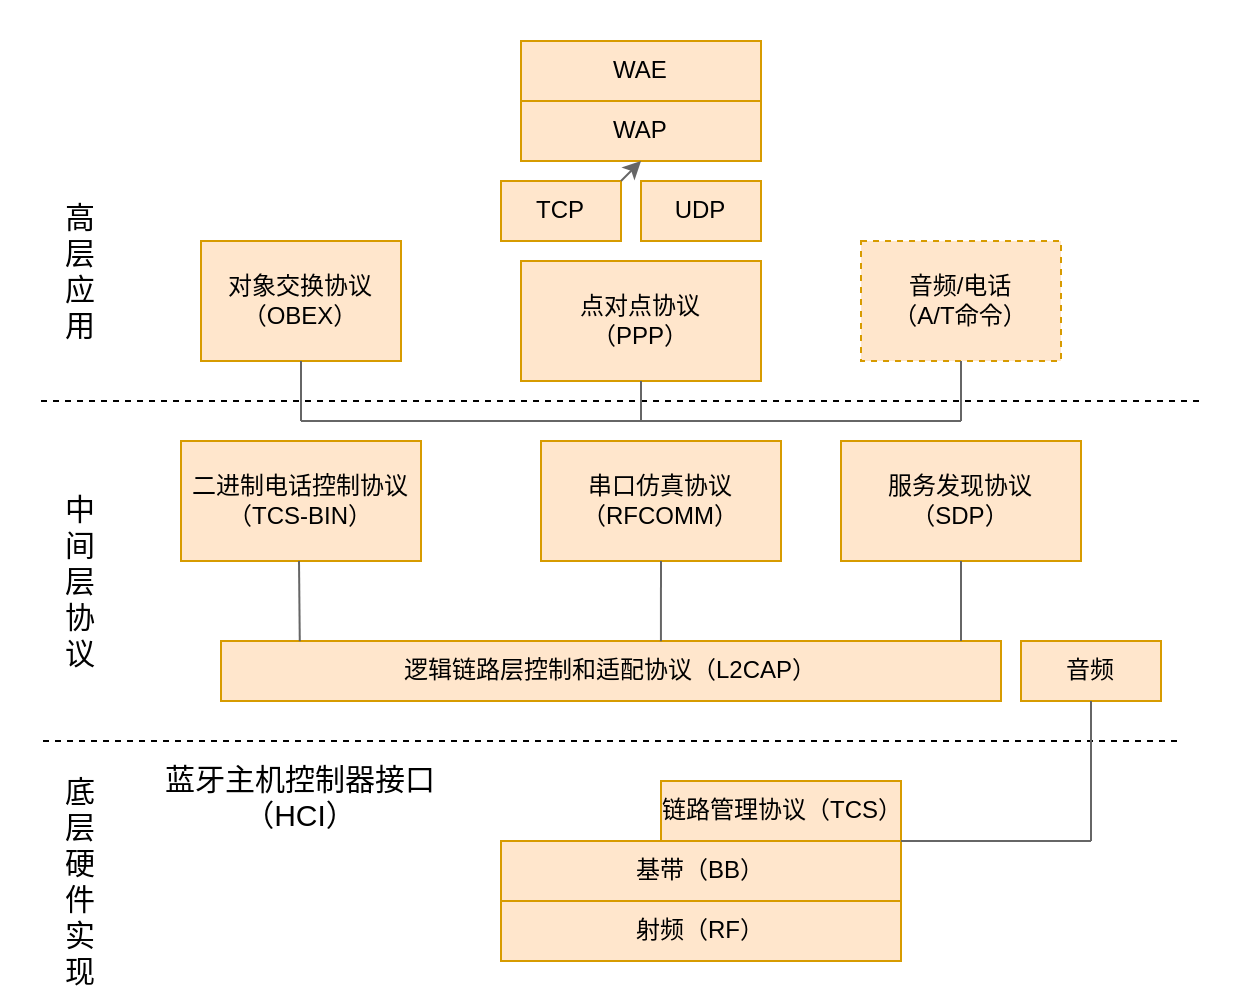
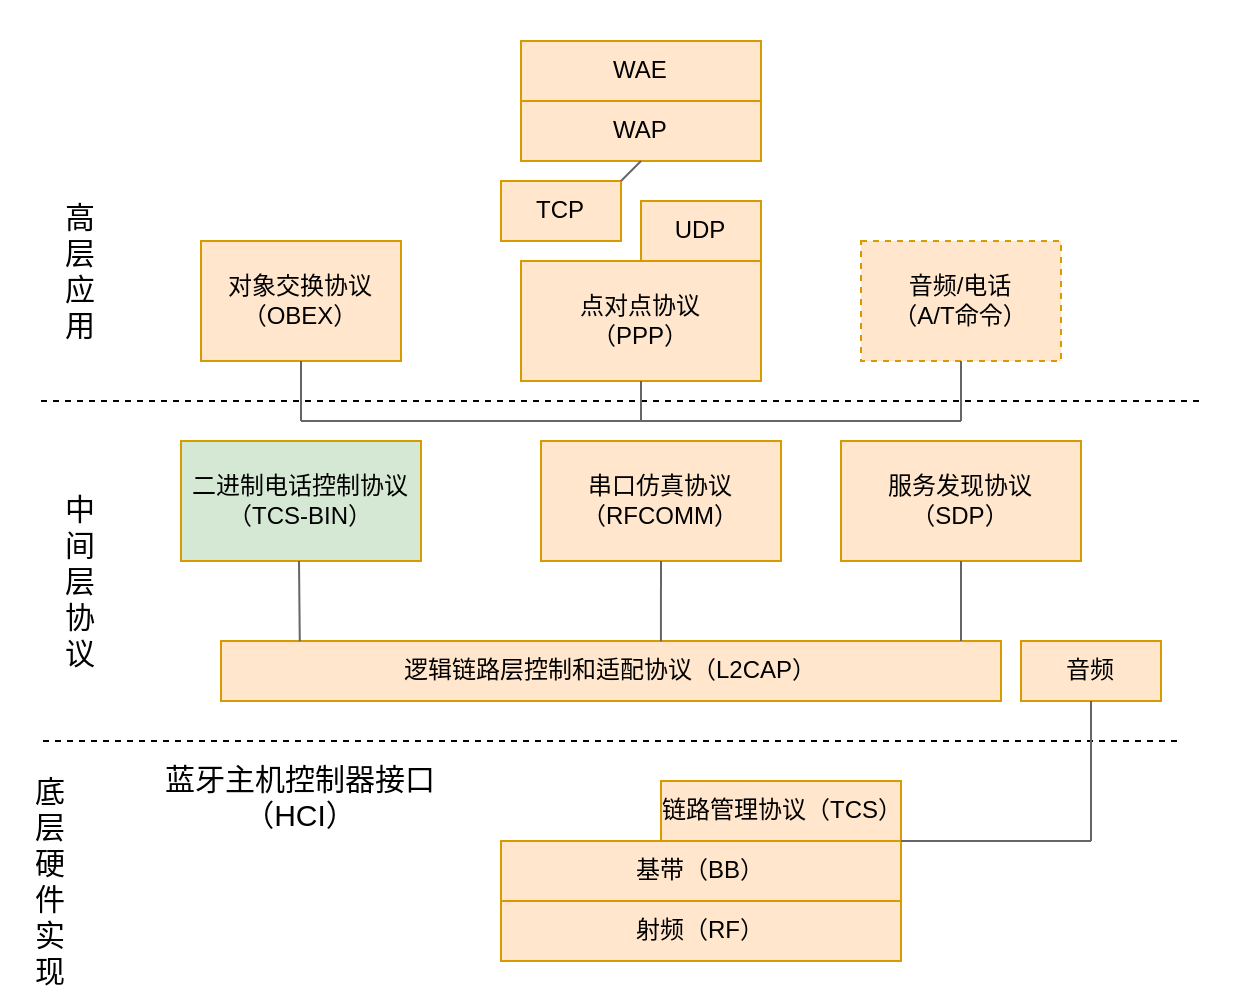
  <mxCell id="0" />
  <mxCell id="1" parent="0" />
  <mxCell id="2" value="对象交换协议（OBEX）" style="rounded=0;whiteSpace=wrap;html=1;fillColor=#ffe6cc;strokeColor=#d79b00;" vertex="1" parent="1"><mxGeometry x="100" y="120" width="100" height="60" as="geometry" /></mxCell>
  <mxCell id="3" value="WAE" style="rounded=0;whiteSpace=wrap;html=1;fillColor=#ffe6cc;strokeColor=#d79b00;" vertex="1" parent="1"><mxGeometry x="260" y="20" width="120" height="30" as="geometry" /></mxCell>
  <mxCell id="4" value="WAP" style="rounded=0;whiteSpace=wrap;html=1;fillColor=#ffe6cc;strokeColor=#d79b00;" vertex="1" parent="1"><mxGeometry x="260" y="50" width="120" height="30" as="geometry" /></mxCell>
  <mxCell id="5" value="TCP" style="rounded=0;whiteSpace=wrap;html=1;fillColor=#ffe6cc;strokeColor=#d79b00;" vertex="1" parent="1"><mxGeometry x="250" y="90" width="60" height="30" as="geometry" /></mxCell>
- <mxCell id="6" value="UDP" style="rounded=0;whiteSpace=wrap;html=1;fillColor=#ffe6cc;strokeColor=#d79b00;" vertex="1" parent="1"><mxGeometry x="320" y="90" width="60" height="30" as="geometry" /></mxCell>
+ <mxCell id="6" value="UDP" style="rounded=0;whiteSpace=wrap;html=1;fillColor=#ffe6cc;strokeColor=#d79b00;" vertex="1" parent="1"><mxGeometry x="320" y="100" width="60" height="30" as="geometry" /></mxCell>
  <mxCell id="7" value="点对点协议&lt;br&gt;（PPP）" style="rounded=0;whiteSpace=wrap;html=1;fillColor=#ffe6cc;strokeColor=#d79b00;" vertex="1" parent="1"><mxGeometry x="260" y="130" width="120" height="60" as="geometry" /></mxCell>
  <mxCell id="8" value="音频/电话&lt;br&gt;（A/T命令）" style="rounded=0;whiteSpace=wrap;html=1;fillColor=#ffe6cc;strokeColor=#d79b00;dashed=1;" vertex="1" parent="1"><mxGeometry x="430" y="120" width="100" height="60" as="geometry" /></mxCell>
- <mxCell id="9" value="二进制电话控制协议&lt;br&gt;（TCS-BIN）" style="rounded=0;whiteSpace=wrap;html=1;fillColor=#ffe6cc;strokeColor=#d79b00;" vertex="1" parent="1"><mxGeometry x="90" y="220" width="120" height="60" as="geometry" /></mxCell>
+ <mxCell id="9" value="二进制电话控制协议&lt;br&gt;（TCS-BIN）" style="rounded=0;whiteSpace=wrap;html=1;fillColor=#d5e8d4;strokeColor=#d79b00;" vertex="1" parent="1"><mxGeometry x="90" y="220" width="120" height="60" as="geometry" /></mxCell>
  <mxCell id="10" value="串口仿真协议&lt;br&gt;（RFCOMM）" style="rounded=0;whiteSpace=wrap;html=1;fillColor=#ffe6cc;strokeColor=#d79b00;" vertex="1" parent="1"><mxGeometry x="270" y="220" width="120" height="60" as="geometry" /></mxCell>
  <mxCell id="11" value="服务发现协议&lt;br&gt;（SDP）" style="rounded=0;whiteSpace=wrap;html=1;fillColor=#ffe6cc;strokeColor=#d79b00;" vertex="1" parent="1"><mxGeometry x="420" y="220" width="120" height="60" as="geometry" /></mxCell>
  <mxCell id="12" value="逻辑链路层控制和适配协议（L2CAP）" style="rounded=0;whiteSpace=wrap;html=1;fillColor=#ffe6cc;strokeColor=#d79b00;" vertex="1" parent="1"><mxGeometry x="110" y="320" width="390" height="30" as="geometry" /></mxCell>
  <mxCell id="13" value="音频" style="rounded=0;whiteSpace=wrap;html=1;fillColor=#ffe6cc;strokeColor=#d79b00;" vertex="1" parent="1"><mxGeometry x="510" y="320" width="70" height="30" as="geometry" /></mxCell>
  <mxCell id="14" value="基带（BB）" style="rounded=0;whiteSpace=wrap;html=1;fillColor=#ffe6cc;strokeColor=#d79b00;" vertex="1" parent="1"><mxGeometry x="250" y="420" width="200" height="30" as="geometry" /></mxCell>
  <mxCell id="15" value="射频（RF）" style="rounded=0;whiteSpace=wrap;html=1;fillColor=#ffe6cc;strokeColor=#d79b00;" vertex="1" parent="1"><mxGeometry x="250" y="450" width="200" height="30" as="geometry" /></mxCell>
  <mxCell id="16" value="链路管理协议（TCS）" style="rounded=0;whiteSpace=wrap;html=1;fillColor=#ffe6cc;strokeColor=#d79b00;" vertex="1" parent="1"><mxGeometry x="330" y="390" width="120" height="30" as="geometry" /></mxCell>
  <mxCell id="17" value="" style="endArrow=none;dashed=1;html=1;rounded=0;" edge="1" parent="1"><mxGeometry width="50" height="50" relative="1" as="geometry"><mxPoint x="20" y="200" as="sourcePoint" /><mxPoint x="600" y="200" as="targetPoint" /></mxGeometry></mxCell>
  <mxCell id="18" value="高层应用" style="text;html=1;strokeColor=none;fillColor=none;align=center;verticalAlign=middle;whiteSpace=wrap;rounded=0;fontSize=15;" vertex="1" parent="1"><mxGeometry x="30" y="95" width="20" height="80" as="geometry" /></mxCell>
  <mxCell id="19" value="中间层协议" style="text;html=1;strokeColor=none;fillColor=none;align=center;verticalAlign=middle;whiteSpace=wrap;rounded=0;fontSize=15;" vertex="1" parent="1"><mxGeometry x="30" y="250" width="20" height="80" as="geometry" /></mxCell>
- <mxCell id="20" value="底层硬件实现" style="text;html=1;strokeColor=none;fillColor=none;align=center;verticalAlign=middle;whiteSpace=wrap;rounded=0;fontSize=15;" vertex="1" parent="1"><mxGeometry x="30" y="400" width="20" height="80" as="geometry" /></mxCell>
+ <mxCell id="20" value="底层硬件实现" style="text;html=1;strokeColor=none;fillColor=none;align=center;verticalAlign=middle;whiteSpace=wrap;rounded=0;fontSize=15;" vertex="1" parent="1"><mxGeometry x="15" y="400" width="20" height="80" as="geometry" /></mxCell>
  <mxCell id="21" value="" style="endArrow=none;dashed=1;html=1;rounded=0;" edge="1" parent="1"><mxGeometry width="50" height="50" relative="1" as="geometry"><mxPoint x="21" y="370" as="sourcePoint" /><mxPoint x="591" y="370" as="targetPoint" /></mxGeometry></mxCell>
- <mxCell id="22" value="" style="endArrow=classic;html=1;rounded=0;entryX=0.5;entryY=1;entryDx=0;entryDy=0;exitX=1;exitY=0;exitDx=0;exitDy=0;strokeColor=#666666;" edge="1" parent="1" source="5" target="4"><mxGeometry width="50" height="50" relative="1" as="geometry"><mxPoint x="340" y="360" as="sourcePoint" /><mxPoint x="390" y="310" as="targetPoint" /></mxGeometry></mxCell>
+ <mxCell id="22" value="" style="endArrow=none;html=1;rounded=0;entryX=0.5;entryY=1;entryDx=0;entryDy=0;exitX=1;exitY=0;exitDx=0;exitDy=0;strokeColor=#666666;" edge="1" parent="1" source="5" target="4"><mxGeometry width="50" height="50" relative="1" as="geometry"><mxPoint x="340" y="360" as="sourcePoint" /><mxPoint x="390" y="310" as="targetPoint" /></mxGeometry></mxCell>
  <mxCell id="23" value="" style="endArrow=none;html=1;rounded=0;exitX=0.5;exitY=1;exitDx=0;exitDy=0;strokeColor=#666666;" edge="1" parent="1" source="2"><mxGeometry width="50" height="50" relative="1" as="geometry"><mxPoint x="340" y="360" as="sourcePoint" /><mxPoint x="150" y="210" as="targetPoint" /></mxGeometry></mxCell>
  <mxCell id="24" value="" style="endArrow=none;html=1;rounded=0;exitX=0.5;exitY=1;exitDx=0;exitDy=0;strokeColor=#666666;" edge="1" parent="1" source="7"><mxGeometry width="50" height="50" relative="1" as="geometry"><mxPoint x="160" y="190" as="sourcePoint" /><mxPoint x="320" y="210" as="targetPoint" /></mxGeometry></mxCell>
  <mxCell id="25" value="" style="endArrow=none;html=1;rounded=0;exitX=0.5;exitY=1;exitDx=0;exitDy=0;strokeColor=#666666;" edge="1" parent="1" source="8"><mxGeometry width="50" height="50" relative="1" as="geometry"><mxPoint x="170" y="200" as="sourcePoint" /><mxPoint x="480" y="210" as="targetPoint" /></mxGeometry></mxCell>
  <mxCell id="26" value="" style="endArrow=none;html=1;rounded=0;strokeColor=#666666;" edge="1" parent="1"><mxGeometry width="50" height="50" relative="1" as="geometry"><mxPoint x="150" y="210" as="sourcePoint" /><mxPoint x="480" y="210" as="targetPoint" /></mxGeometry></mxCell>
  <mxCell id="27" value="" style="endArrow=none;html=1;rounded=0;strokeColor=#666666;entryX=0.101;entryY=-0.031;entryDx=0;entryDy=0;entryPerimeter=0;" edge="1" parent="1"><mxGeometry width="50" height="50" relative="1" as="geometry"><mxPoint x="149" y="280" as="sourcePoint" /><mxPoint x="149.39" y="320.07" as="targetPoint" /></mxGeometry></mxCell>
  <mxCell id="28" value="" style="endArrow=none;html=1;rounded=0;strokeColor=#666666;entryX=0.564;entryY=0.038;entryDx=0;entryDy=0;entryPerimeter=0;" edge="1" parent="1"><mxGeometry width="50" height="50" relative="1" as="geometry"><mxPoint x="330" y="280" as="sourcePoint" /><mxPoint x="329.96" y="320.14" as="targetPoint" /></mxGeometry></mxCell>
  <mxCell id="29" value="" style="endArrow=none;html=1;rounded=0;exitX=0.5;exitY=1;exitDx=0;exitDy=0;strokeColor=#666666;" edge="1" parent="1" source="11"><mxGeometry width="50" height="50" relative="1" as="geometry"><mxPoint x="180" y="210" as="sourcePoint" /><mxPoint x="480" y="320" as="targetPoint" /></mxGeometry></mxCell>
  <mxCell id="30" value="" style="endArrow=none;html=1;rounded=0;exitX=0.5;exitY=1;exitDx=0;exitDy=0;strokeColor=#666666;" edge="1" parent="1" source="13"><mxGeometry width="50" height="50" relative="1" as="geometry"><mxPoint x="340" y="290" as="sourcePoint" /><mxPoint x="545" y="420" as="targetPoint" /></mxGeometry></mxCell>
  <mxCell id="31" value="" style="endArrow=none;html=1;rounded=0;strokeColor=#666666;" edge="1" parent="1"><mxGeometry width="50" height="50" relative="1" as="geometry"><mxPoint x="545" y="420" as="sourcePoint" /><mxPoint x="450" y="420" as="targetPoint" /></mxGeometry></mxCell>
  <mxCell id="32" value="蓝牙主机控制器接口&lt;br&gt;（HCI）" style="text;html=1;strokeColor=none;fillColor=none;align=center;verticalAlign=middle;whiteSpace=wrap;rounded=0;fontSize=15;" vertex="1" parent="1"><mxGeometry x="70" y="383" width="160" height="30" as="geometry" /></mxCell>
